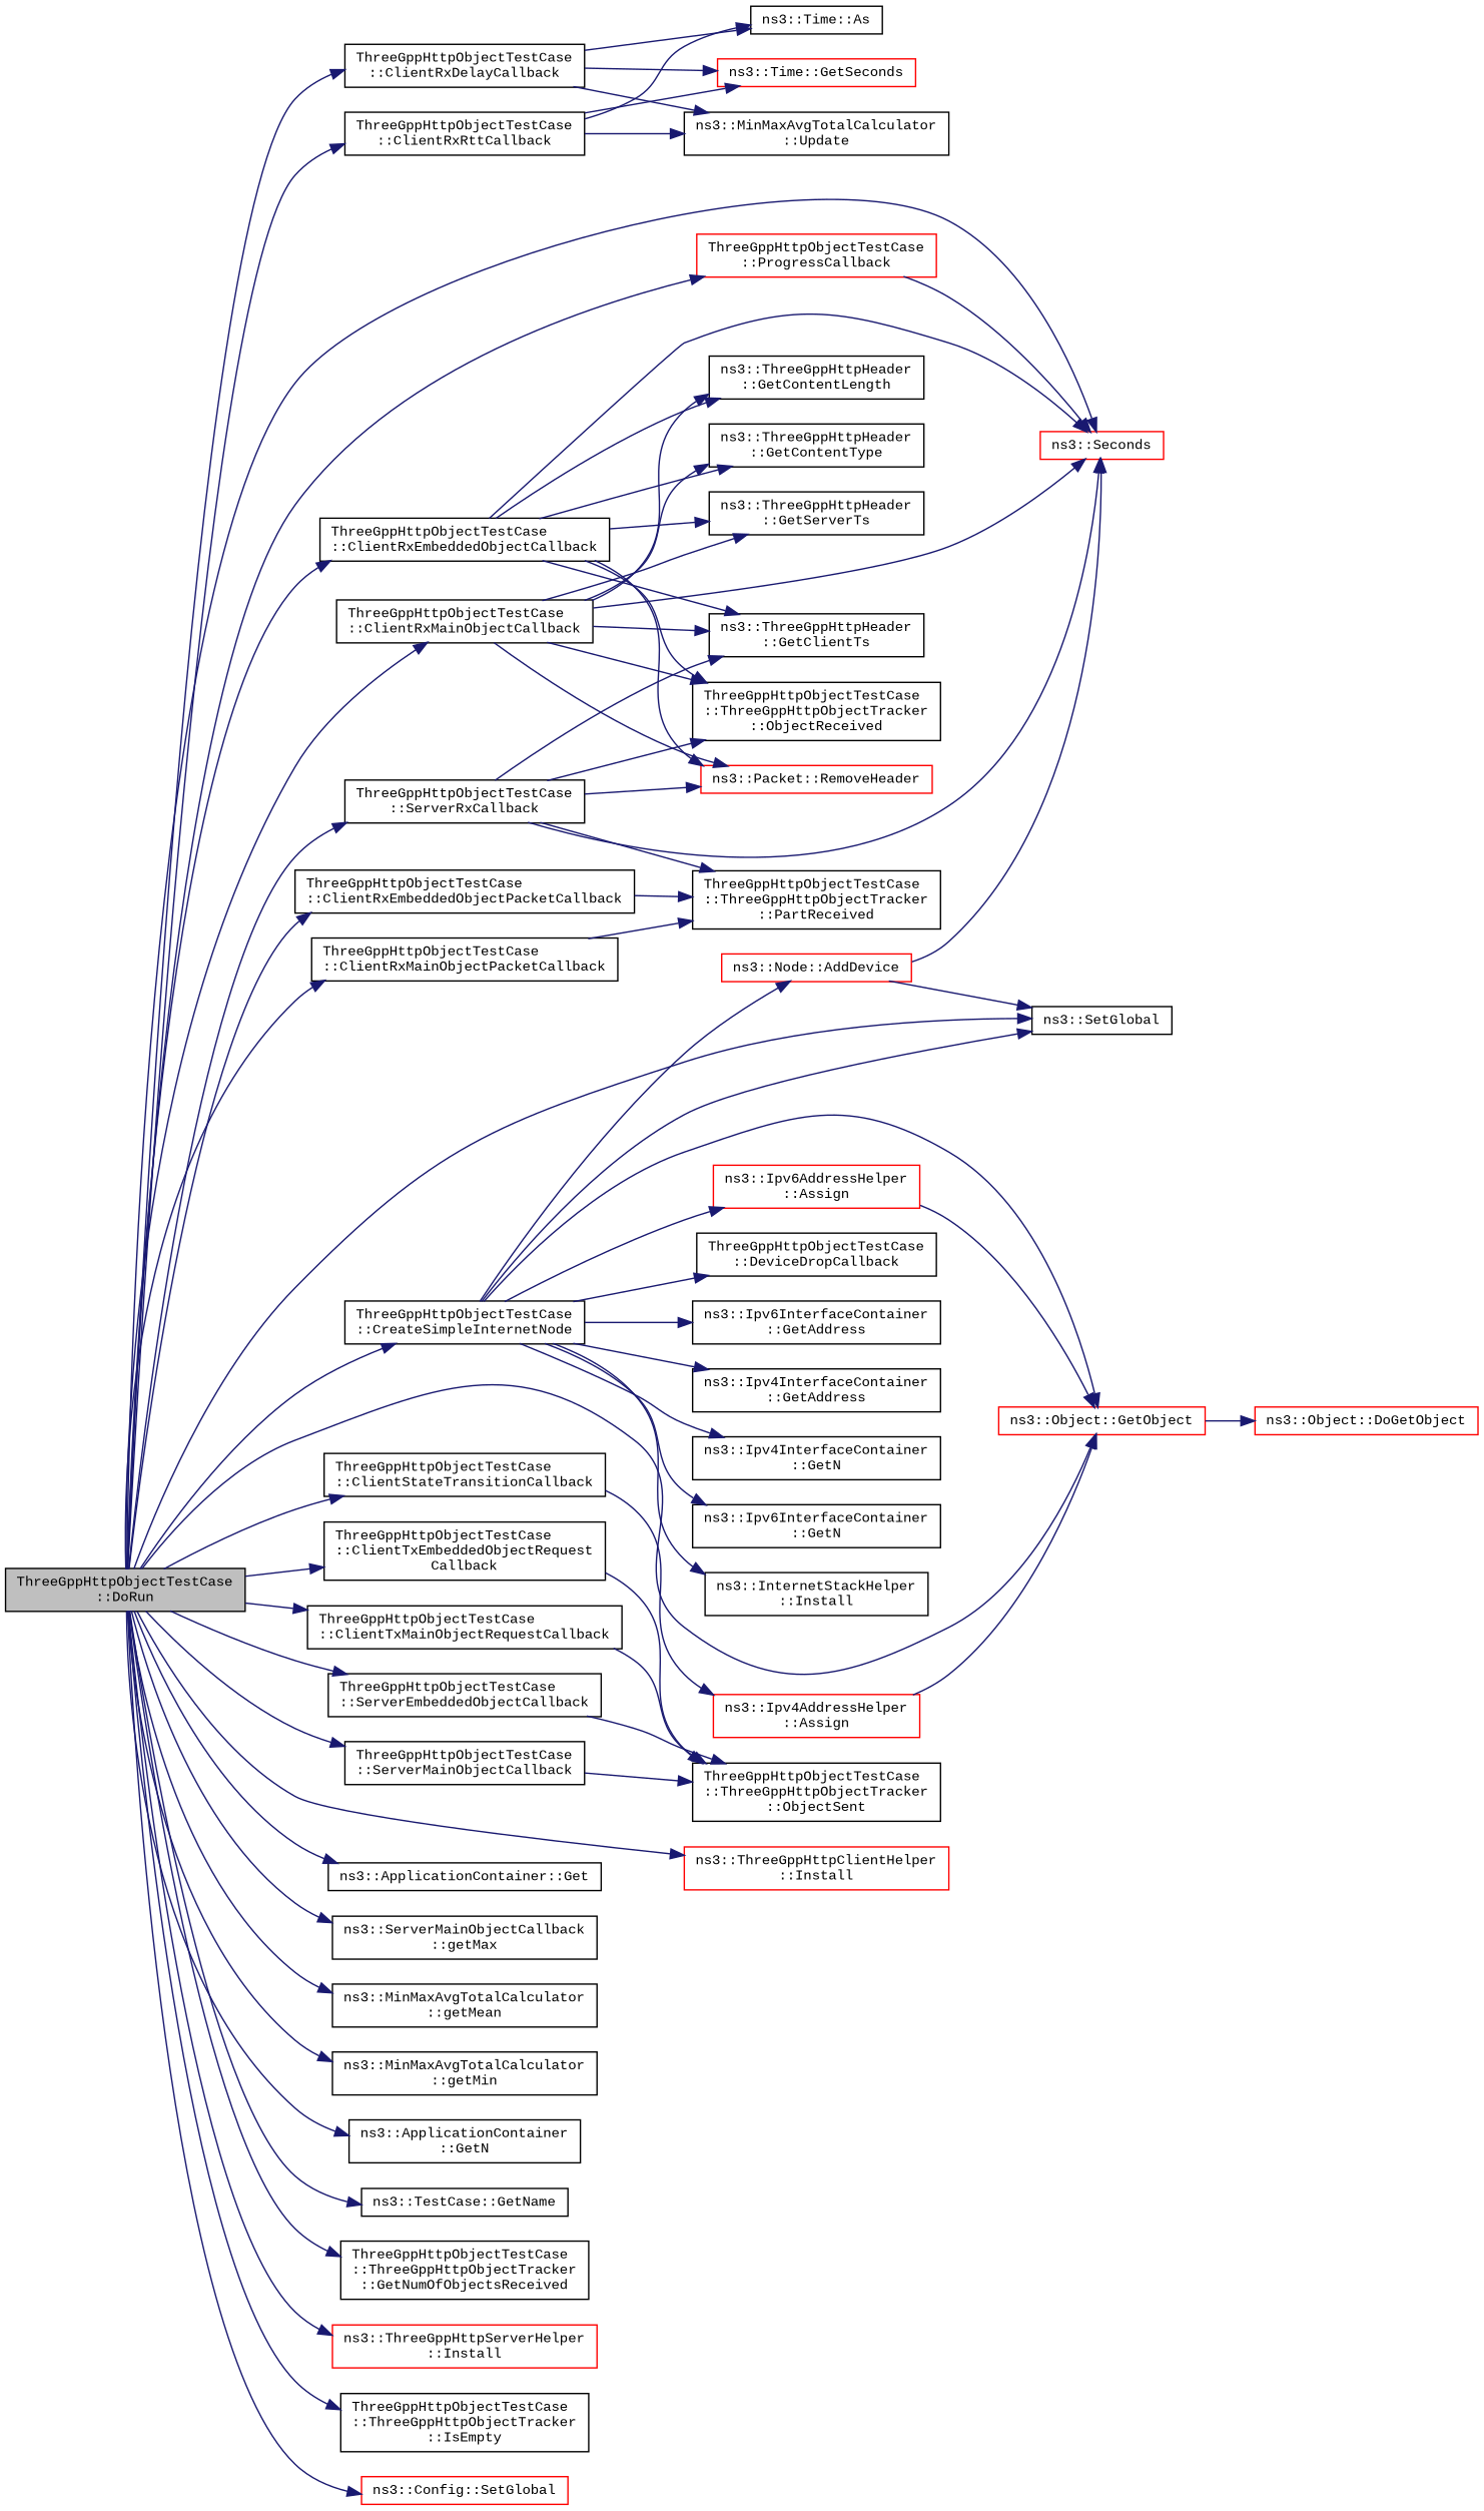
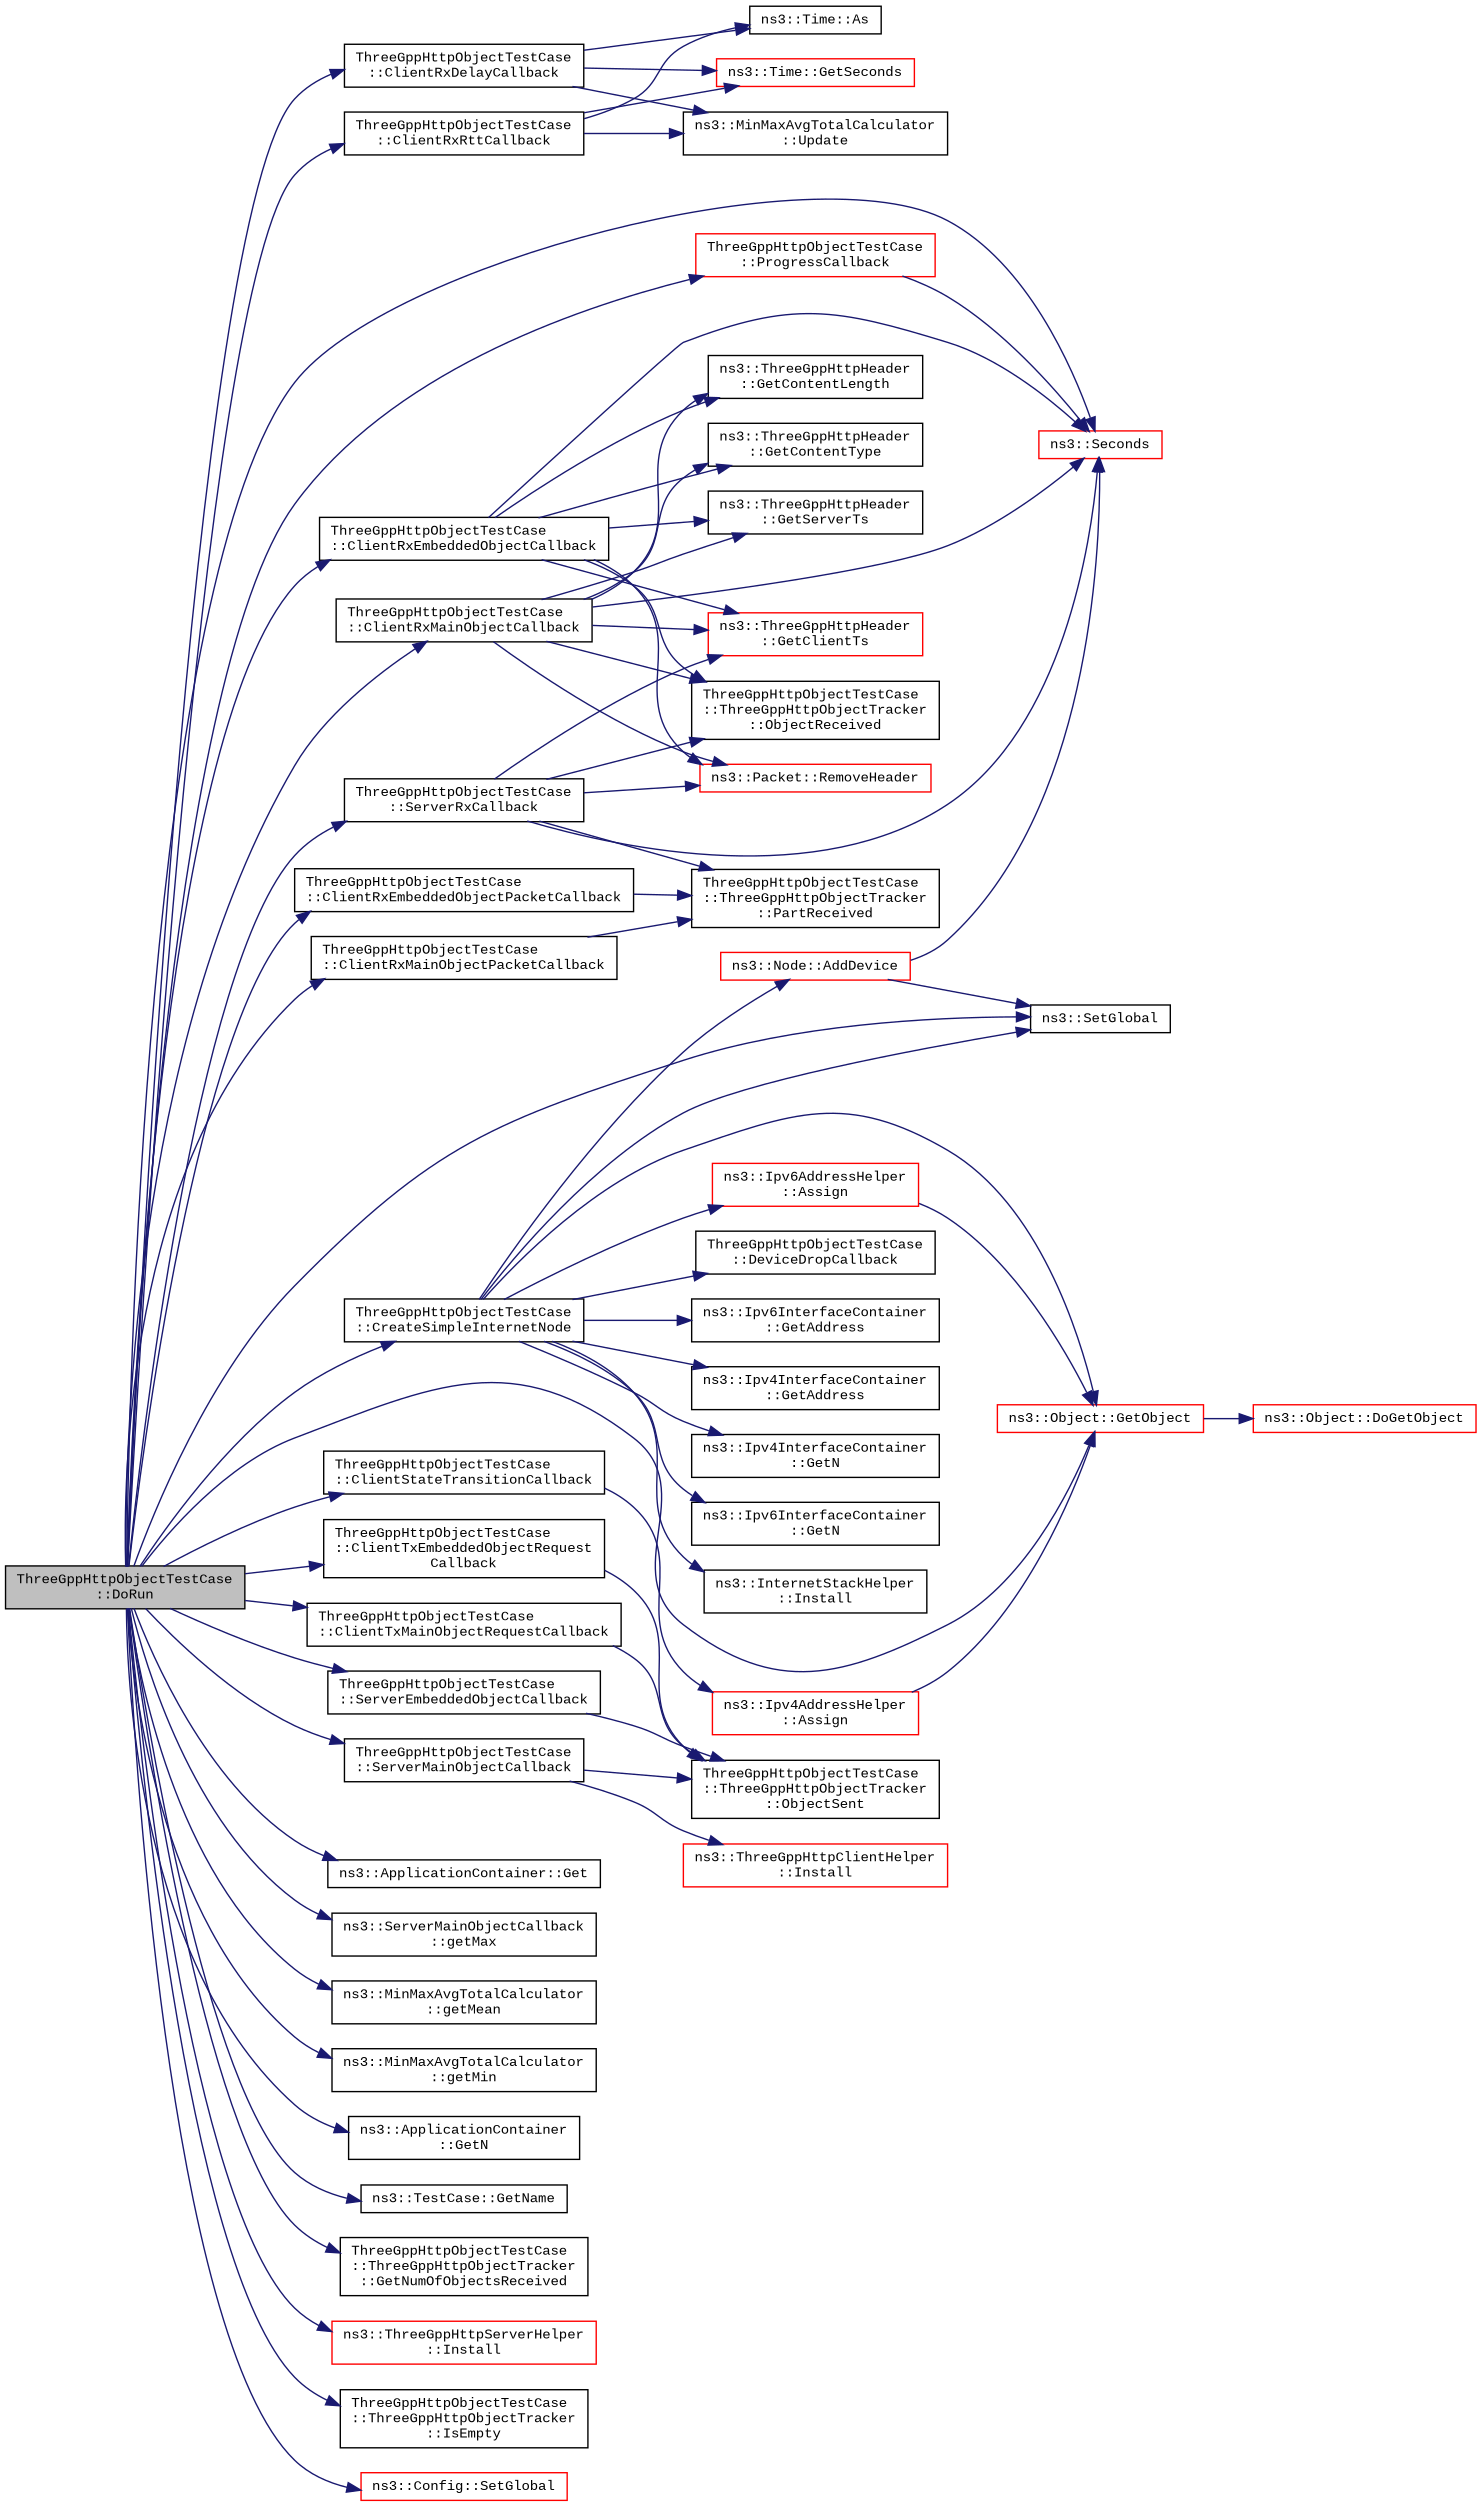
  digraph {
    fontname="Liberation Mono"
    rankdir=LR
    node [color=black fillcolor=white fontname="Liberation Mono" fontsize=10 shape=record style=filled]
    edge [color=midnightblue fontname="Liberation Mono" fontsize=10 labelfontname=Helvetica labelfontsize=10 style=solid]
    n1 [fillcolor=grey75 fontcolor=black height=0.2 label="ThreeGppHttpObjectTestCase\l::DoRun" width=0.4]
    n2 [height=0.2 label="ThreeGppHttpObjectTestCase\l::ClientRxDelayCallback" width=0.4]
    n3 [height=0.2 label="ThreeGppHttpObjectTestCase\l::ClientRxEmbeddedObjectCallback" width=0.4]
    n4 [color=red height=0.2 label="ns3::Seconds" width=0.4]
    n5 [height=0.2 label="ThreeGppHttpObjectTestCase\l::ClientRxEmbeddedObjectPacketCallback" width=0.4]
    n6 [height=0.2 label="ThreeGppHttpObjectTestCase\l::ClientRxMainObjectCallback" width=0.4]
    n7 [height=0.2 label="ThreeGppHttpObjectTestCase\l::ClientRxMainObjectPacketCallback" width=0.4]
    n8 [height=0.2 label="ThreeGppHttpObjectTestCase\l::ClientRxRttCallback" width=0.4]
    n9 [height=0.2 label="ThreeGppHttpObjectTestCase\l::ClientStateTransitionCallback" width=0.4]
    n10 [height=0.2 label="ThreeGppHttpObjectTestCase\l::ClientTxEmbeddedObjectRequest\lCallback" width=0.4]
    n11 [height=0.2 label="ThreeGppHttpObjectTestCase\l::ClientTxMainObjectRequestCallback" width=0.4]
    n12 [height=0.2 label="ThreeGppHttpObjectTestCase\l::CreateSimpleInternetNode" width=0.4]
    n13 [height=0.2 label="ns3::SetGlobal" width=0.4]
    n14 [color=red height=0.2 label="ns3::Object::GetObject" width=0.4]
    n15 [height=0.2 label="ns3::ApplicationContainer::Get" width=0.4]
    n16 [height=0.2 label="ns3::ServerMainObjectCallback\l::getMax" width=0.4]
    n17 [height=0.2 label="ns3::MinMaxAvgTotalCalculator\l::getMean" width=0.4]
    n18 [height=0.2 label="ns3::MinMaxAvgTotalCalculator\l::getMin" width=0.4]
    n19 [height=0.2 label="ns3::ApplicationContainer\l::GetN" width=0.4]
    n20 [height=0.2 label="ns3::TestCase::GetName" width=0.4]
    n21 [height=0.2 label="ThreeGppHttpObjectTestCase\l::ThreeGppHttpObjectTracker\l::GetNumOfObjectsReceived" width=0.4]
    n22 [color=red height=0.2 label="ns3::ThreeGppHttpClientHelper\l::Install" width=0.4]
    n23 [color=red height=0.2 label="ns3::ThreeGppHttpServerHelper\l::Install" width=0.4]
    n24 [height=0.2 label="ThreeGppHttpObjectTestCase\l::ThreeGppHttpObjectTracker\l::IsEmpty" width=0.4]
    n25 [color=red height=0.2 label="ThreeGppHttpObjectTestCase\l::ProgressCallback" width=0.4]
    n26 [height=0.2 label="ThreeGppHttpObjectTestCase\l::ServerEmbeddedObjectCallback" width=0.4]
    n27 [height=0.2 label="ThreeGppHttpObjectTestCase\l::ServerMainObjectCallback" width=0.4]
    n28 [height=0.2 label="ThreeGppHttpObjectTestCase\l::ServerRxCallback" width=0.4]
    n29 [color=red height=0.2 label="ns3::Config::SetGlobal" width=0.4]
    n30 [height=0.2 label="ns3::Time::As" width=0.4]
    n31 [color=red height=0.2 label="ns3::Time::GetSeconds" width=0.4]
    n32 [height=0.2 label="ns3::MinMaxAvgTotalCalculator\l::Update" width=0.4]
-   n33 [height=0.2 label="ns3::ThreeGppHttpHeader\l::GetClientTs" width=0.4]
+   n33 [color=red height=0.2 label="ns3::ThreeGppHttpHeader\l::GetClientTs" width=0.4]
    n34 [height=0.2 label="ns3::ThreeGppHttpHeader\l::GetContentLength" width=0.4]
    n35 [height=0.2 label="ns3::ThreeGppHttpHeader\l::GetContentType" width=0.4]
    n36 [height=0.2 label="ns3::ThreeGppHttpHeader\l::GetServerTs" width=0.4]
    n37 [height=0.2 label="ThreeGppHttpObjectTestCase\l::ThreeGppHttpObjectTracker\l::ObjectReceived" width=0.4]
    n38 [color=red height=0.2 label="ns3::Packet::RemoveHeader" width=0.4]
    n39 [height=0.2 label="ThreeGppHttpObjectTestCase\l::ThreeGppHttpObjectTracker\l::PartReceived" width=0.4]
    n40 [color=red height=0.2 label="ns3::Ipv4AddressHelper\l::Assign" width=0.4]
    n41 [height=0.2 label="ThreeGppHttpObjectTestCase\l::ThreeGppHttpObjectTracker\l::ObjectSent" width=0.4]
    n42 [color=red height=0.2 label="ns3::Node::AddDevice" width=0.4]
    n43 [color=red height=0.2 label="ns3::Ipv6AddressHelper\l::Assign" width=0.4]
    n44 [height=0.2 label="ThreeGppHttpObjectTestCase\l::DeviceDropCallback" width=0.4]
    n45 [height=0.2 label="ns3::Ipv6InterfaceContainer\l::GetAddress" width=0.4]
    n46 [height=0.2 label="ns3::Ipv4InterfaceContainer\l::GetAddress" width=0.4]
    n47 [height=0.2 label="ns3::Ipv4InterfaceContainer\l::GetN" width=0.4]
    n48 [height=0.2 label="ns3::Ipv6InterfaceContainer\l::GetN" width=0.4]
    n49 [height=0.2 label="ns3::InternetStackHelper\l::Install" width=0.4]
    n50 [color=red height=0.2 label="ns3::Object::DoGetObject" width=0.4]
    n1 -> n2
    n1 -> n3
    n1 -> n4
    n1 -> n5
    n1 -> n6
    n1 -> n7
    n1 -> n8
    n1 -> n9
    n1 -> n10
    n1 -> n11
    n1 -> n12
    n1 -> n13
    n1 -> n14
    n1 -> n15
    n1 -> n16
    n1 -> n17
    n1 -> n18
    n1 -> n19
    n1 -> n20
    n1 -> n21
-   n1 -> n22
+   n27 -> n22
    n1 -> n23
    n1 -> n24
    n1 -> n25
    n1 -> n26
    n1 -> n27
    n1 -> n28
    n1 -> n29
    n2 -> n30
    n2 -> n31
    n2 -> n32
    n3 -> n4
    n3 -> n33
    n3 -> n34
    n3 -> n35
    n3 -> n36
    n3 -> n37
    n3 -> n38
    n5 -> n39
    n6 -> n4
    n6 -> n33
    n6 -> n34
    n6 -> n35
    n6 -> n36
    n6 -> n37
    n6 -> n38
    n7 -> n39
    n8 -> n30
    n8 -> n31
    n8 -> n32
    n9 -> n40
    n10 -> n41
    n11 -> n41
    n12 -> n13
    n12 -> n14
    n12 -> n42
    n12 -> n43
    n12 -> n44
    n12 -> n45
    n12 -> n46
    n12 -> n47
    n12 -> n48
    n12 -> n49
    n14 -> n50
    n25 -> n4
    n26 -> n41
    n27 -> n41
    n28 -> n4
    n28 -> n33
    n28 -> n37
    n28 -> n38
    n28 -> n39
    n40 -> n14
    n42 -> n4
    n42 -> n13
    n43 -> n14
  }
